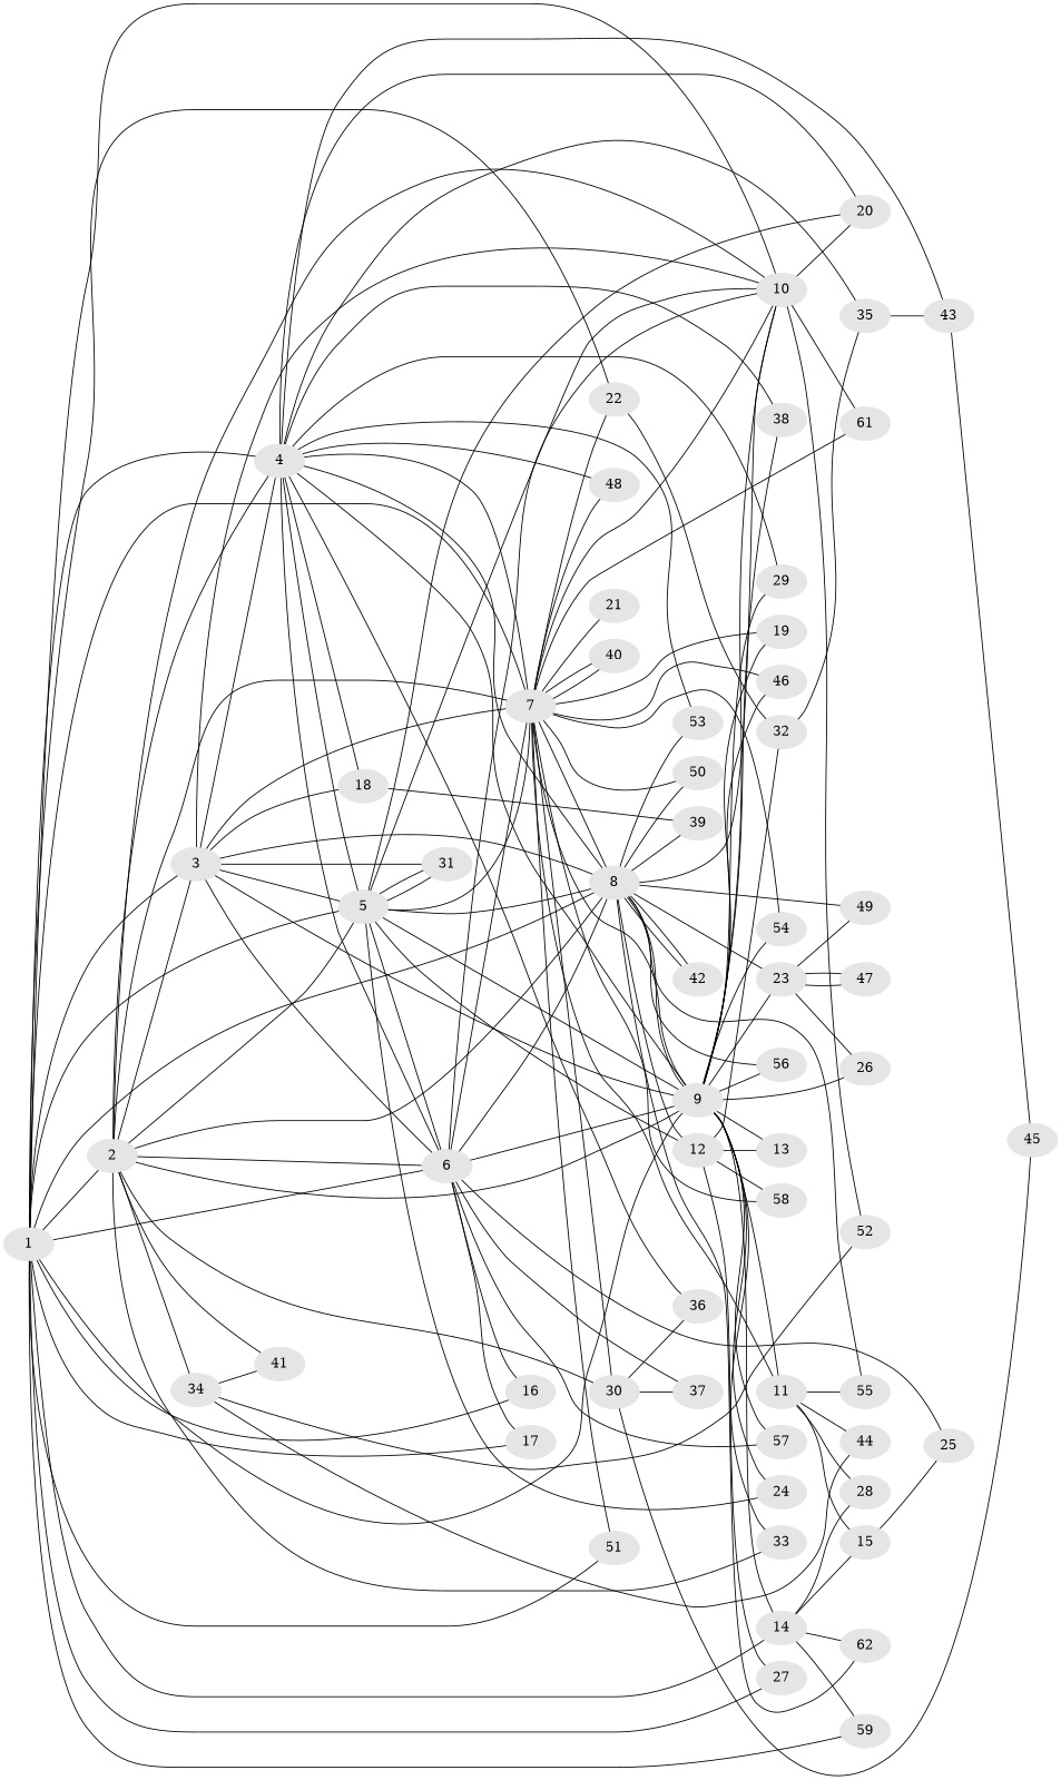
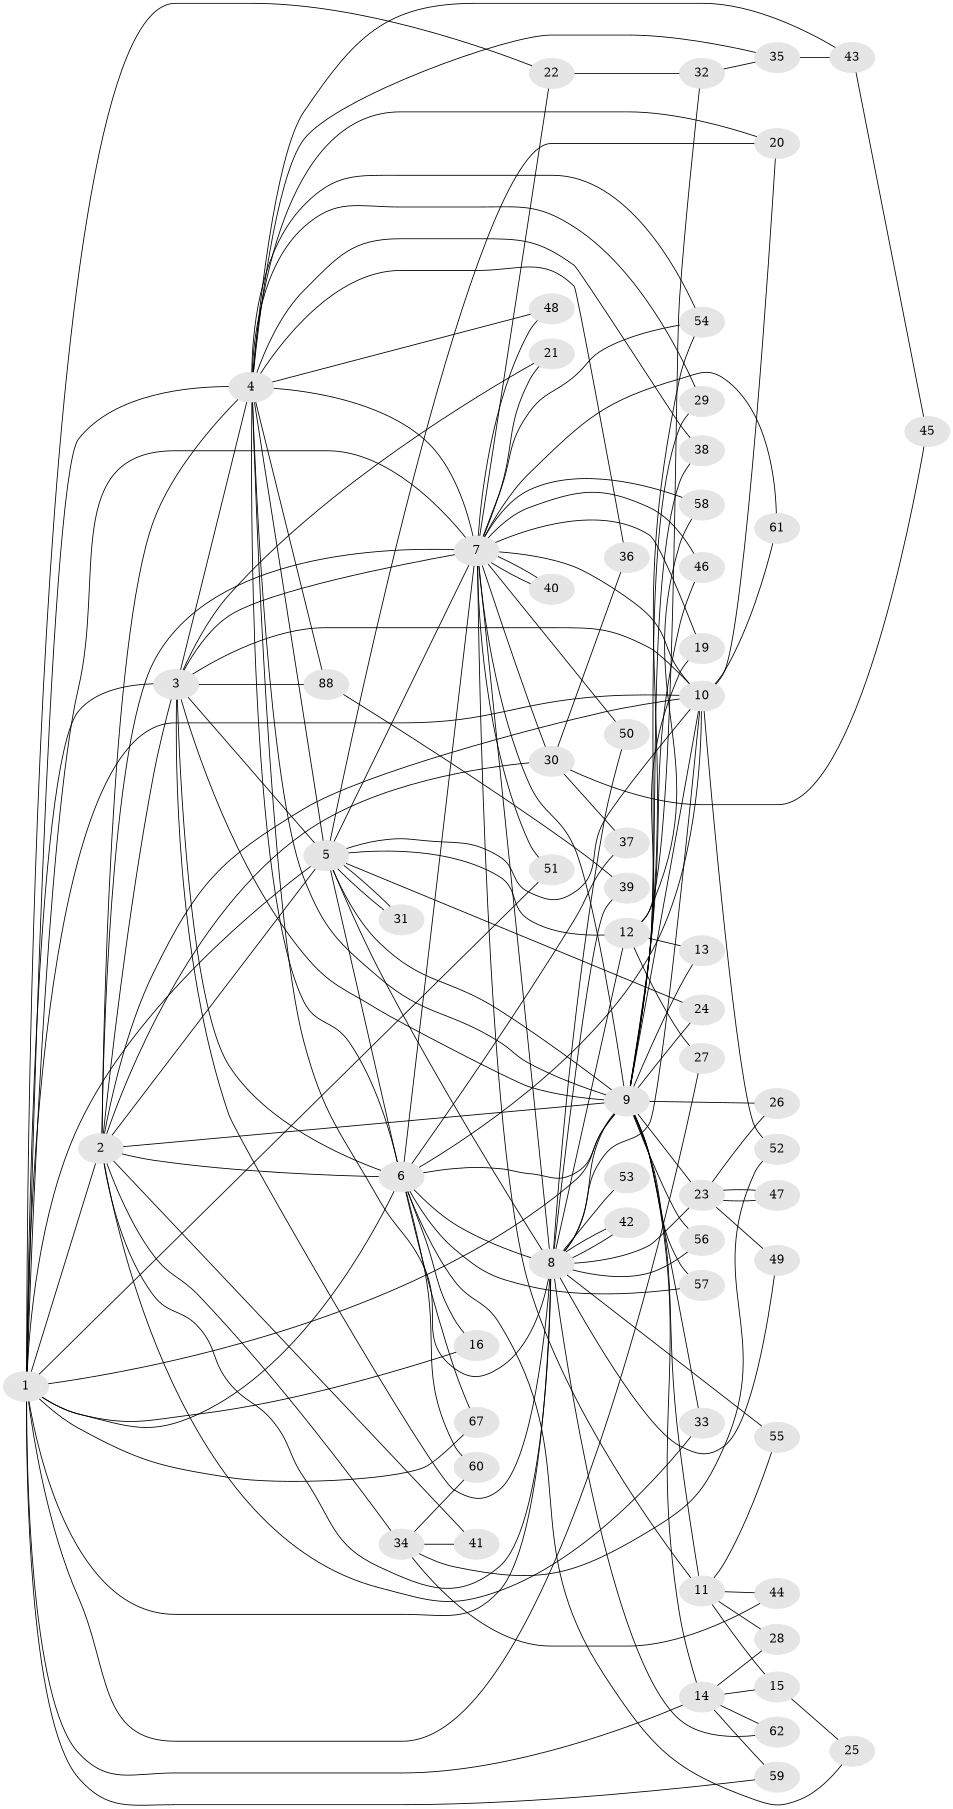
  graph {
    rankdir=LR
    node [color=gray90 style=filled]
    1
    2
    3
    4
    5
    6
    7
    8
    9
    10
    14
    16
-   17
+   17 [label=67]
    22
    27
    51
    59
    30
    33
    34
    41
-   18
+   18 [label=88]
    21
    29
    35
    36
    38
    43
    48
    53
    20
    12
    24
    31
    25
    37
    57
+   60
    11
    19
    40
    46
    50
    54
    58
    61
    23
    39
    42
    49
    55
    56
    62
    13
    26
    52
    15
    28
    32
    45
    44
    47
    1 -- 2
    1 -- 3
    1 -- 4
    1 -- 5
    1 -- 6
    1 -- 7
    1 -- 8
    1 -- 9
    1 -- 10
    1 -- 14
    1 -- 16
    1 -- 17
    1 -- 22
    1 -- 27
    1 -- 51
    1 -- 59
    2 -- 3
    2 -- 4
    2 -- 5
    2 -- 6
    2 -- 7
    2 -- 8
    2 -- 9
    2 -- 10
    2 -- 30
    2 -- 33
    2 -- 34
    2 -- 41
    3 -- 4
    3 -- 5
    3 -- 6
    3 -- 7
    3 -- 8
    3 -- 9
    3 -- 10
    3 -- 18
-   3 -- 31
+   3 -- 21
    4 -- 5
    4 -- 6
    4 -- 7
    4 -- 8
    4 -- 9
    4 -- 18
    4 -- 29
    4 -- 35
    4 -- 36
    4 -- 38
    4 -- 43
    4 -- 48
-   4 -- 53
+   4 -- 54
    4 -- 20
    5 -- 6
    5 -- 7
    5 -- 8
    5 -- 9
    5 -- 10
    5 -- 20
    5 -- 12
    5 -- 24
    5 -- 31
    5 -- 31
    6 -- 7
    6 -- 8
    6 -- 9
    6 -- 10
    6 -- 16
    6 -- 17
    6 -- 25
    6 -- 37
    6 -- 57
+   6 -- 60
    7 -- 8
    7 -- 9
    7 -- 10
    7 -- 22
    7 -- 51
    7 -- 30
    7 -- 21
    7 -- 48
    7 -- 11
    7 -- 19
    7 -- 40
    7 -- 40
    7 -- 46
    7 -- 50
    7 -- 54
    7 -- 58
    7 -- 61
    8 -- 9
    8 -- 10
    8 -- 53
    8 -- 12
    8 -- 50
    8 -- 23
    8 -- 39
    8 -- 42
    8 -- 42
    8 -- 49
    8 -- 55
    8 -- 56
    8 -- 62
    9 -- 10
    9 -- 14
    9 -- 33
    9 -- 29
    9 -- 38
    9 -- 24
    9 -- 57
    9 -- 11
    9 -- 19
    9 -- 46
    9 -- 54
    9 -- 23
    9 -- 56
    9 -- 13
    9 -- 26
    10 -- 20
    10 -- 61
    10 -- 52
    14 -- 59
    14 -- 62
    14 -- 15
    14 -- 28
    22 -- 32
    30 -- 36
    30 -- 37
    30 -- 45
    34 -- 41
+   34 -- 60
    34 -- 52
    34 -- 44
    18 -- 39
    35 -- 43
    43 -- 45
    12 -- 27
    12 -- 58
    12 -- 13
    12 -- 32
    11 -- 55
    11 -- 15
    11 -- 28
    11 -- 44
    23 -- 49
    23 -- 26
    23 -- 47
    23 -- 47
    15 -- 25
    32 -- 35
  }
